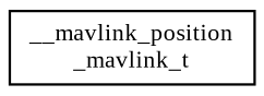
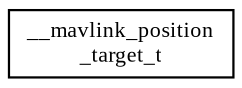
  digraph {
    rankdir=LR
    fontname="Liberation Serif"
-   n1 [color=black fillcolor=white fontname="Liberation Serif" fontsize=10 height=0.2 label="__mavlink_position\l_mavlink_t" shape=record style=filled width=0.4]
+   n1 [color=black fillcolor=white fontname="Liberation Serif" fontsize=10 height=0.2 label="__mavlink_position\l_target_t" shape=record style=filled width=0.4]
  }
